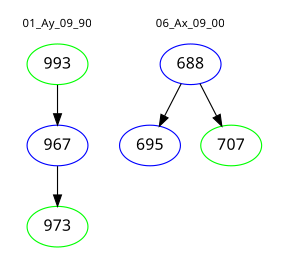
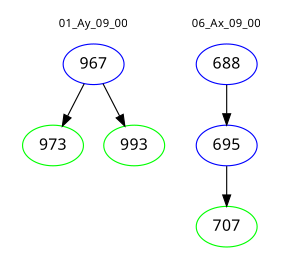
  digraph {
    fontname="Noto Sans"
    node [color=blue fontname="Noto Sans"]
    edge [color=black fontname="Noto Sans"]
    n1 [label=967]
    n2 [color=green label=973]
    n3 [color=green label=993]
    n4 [label=688]
    n5 [label=695]
    n6 [color=green label=707]
    subgraph cluster_1 {
      color=white
      fontsize=10
-     label="01_Ay_09_90"
+     label="01_Ay_09_00"
      n1
      n2
      n3
    }
    subgraph cluster_2 {
      color=white
      fontsize=10
      label="06_Ax_09_00"
      n4
      n5
      n6
    }
    n1 -> n2
-   n3 -> n1
+   n1 -> n3
    n4 -> n5
-   n4 -> n6
+   n5 -> n6
  }
